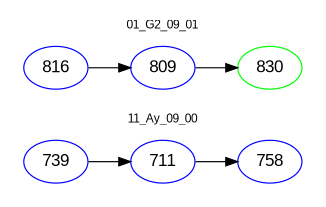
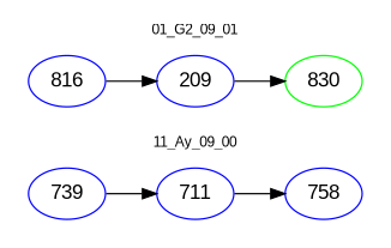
  digraph {
    fontname="Liberation Sans"
    rankdir=LR
    node [color=blue fontname="Liberation Sans"]
    edge [color=black fontname="Liberation Sans"]
    n1 [label=739]
    n2 [label=711]
    n3 [label=758]
    n4 [label=816]
-   n5 [label=809]
+   n5 [label=209]
    n6 [color=green label=830]
    subgraph cluster_1 {
      color=white
      fontsize=10
      label="11_Ay_09_00"
      n1
      n2
      n3
    }
    subgraph cluster_2 {
      color=white
      fontsize=10
      label="01_G2_09_01"
      n4
      n5
      n6
    }
    n1 -> n2
    n2 -> n3
    n4 -> n5
    n5 -> n6
  }
